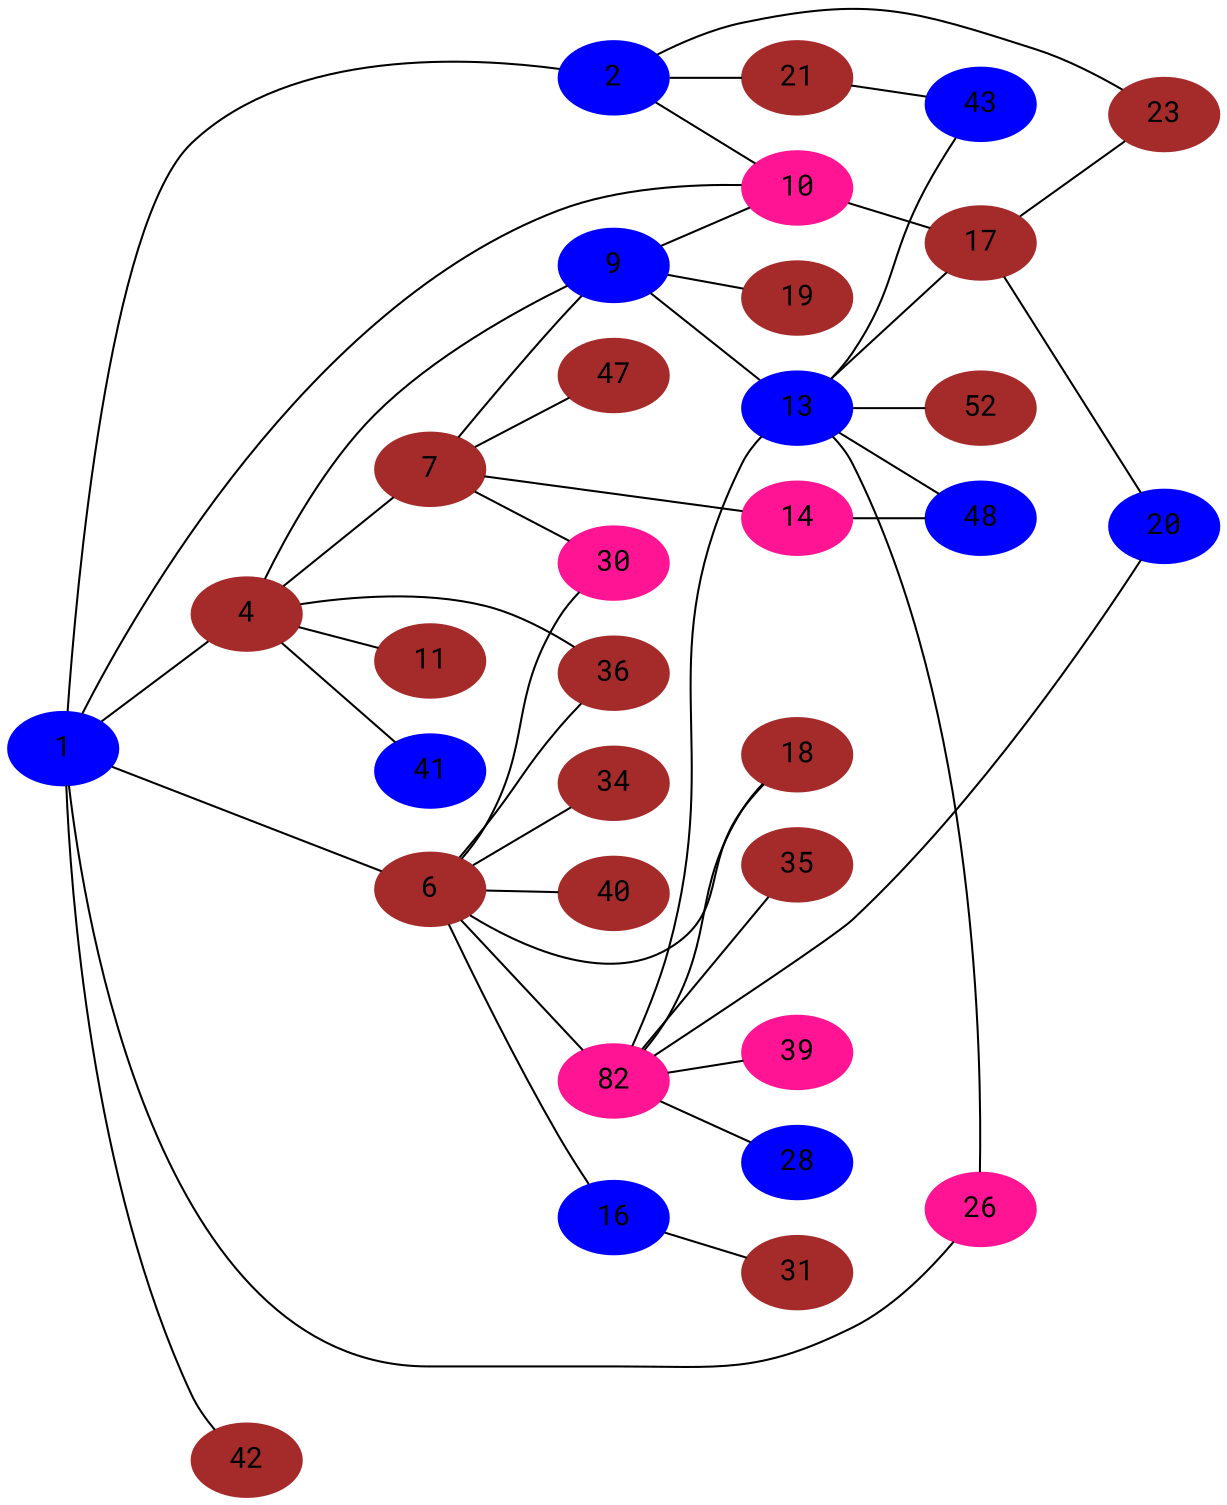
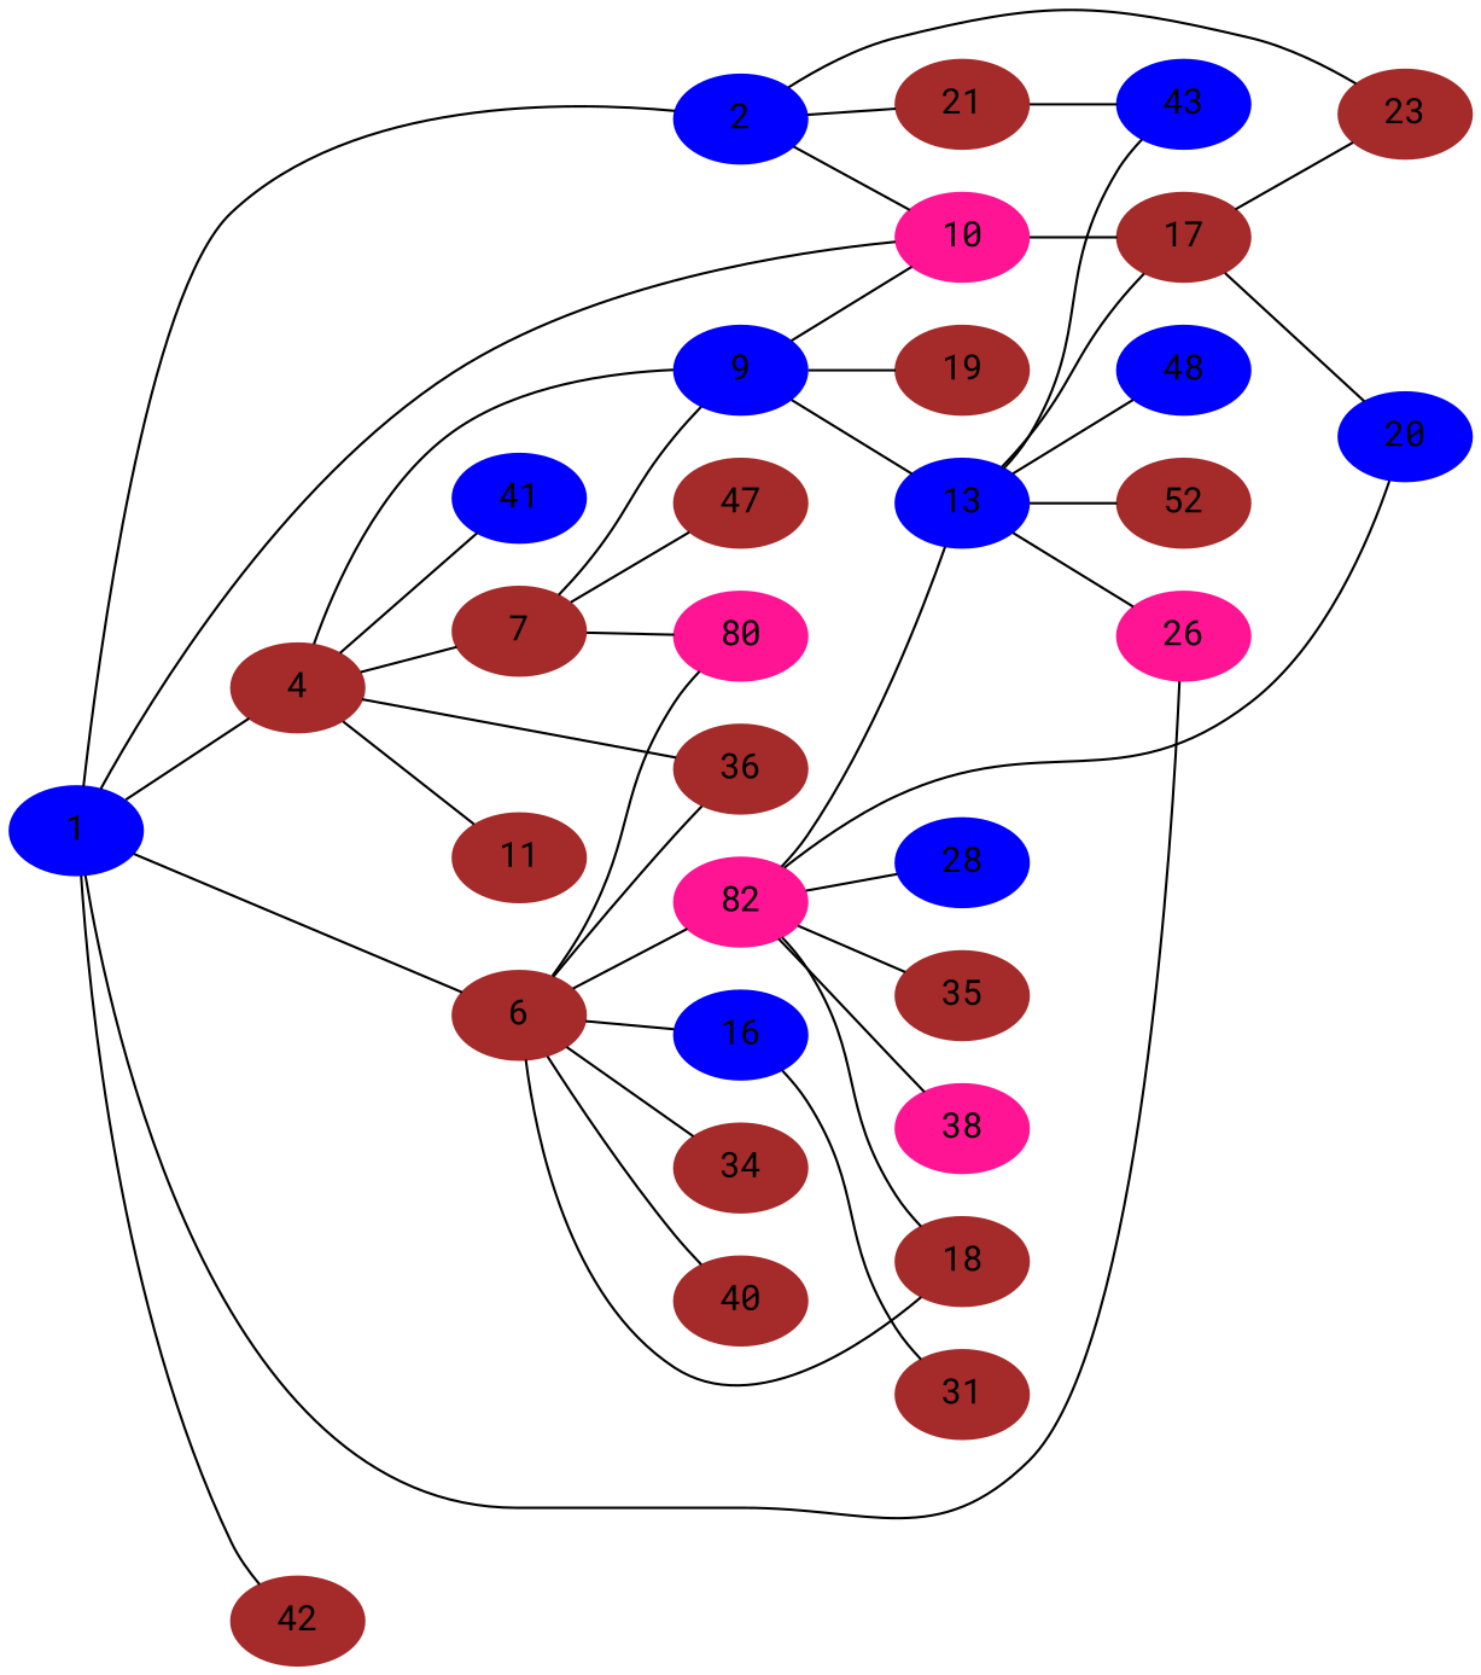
  graph {
    fontname="Roboto Mono"
    rankdir=LR
    node [color=brown fontname="Roboto Mono" style=filled]
    edge [fontname="Roboto Mono"]
    1 [color=blue super="+3"]
    2 [color=blue super="+5"]
    4 [super="+51"]
    6 [super="+8"]
    10 [color=deeppink super="+15"]
    26 [color=deeppink super="+29"]
    42
    21 [super="+49"]
    23
    7 [super="+46"]
    9 [color=blue]
    11 [super="+32"]
    36
    41 [color=blue]
    n15 [color=deeppink label=82 super="+24"]
    16 [color=blue super="+25"]
    18
-   30 [color=deeppink]
+   30 [color=deeppink label=80]
    34
    40
    17 [super="+37"]
    43 [color=blue super="+44"]
-   14 [color=deeppink super="+39"]
    47
    13 [color=blue super="+22"]
    19
    20 [color=blue super="+45"]
    28 [color=blue]
    35 [super="+50"]
-   38 [color=deeppink label=39]
+   38 [color=deeppink]
    31
    48 [color=blue]
    52
    1 -- 2
    1 -- 4
    1 -- 6
    1 -- 10
    1 -- 26
    1 -- 42
    2 -- 10
    2 -- 21
    2 -- 23
    4 -- 7
    4 -- 9
    4 -- 11
    4 -- 36
    4 -- 41
    6 -- 36
    6 -- n15
    6 -- 16
    6 -- 18
    6 -- 30
    6 -- 34
    6 -- 40
    10 -- 17
    21 -- 43
    7 -- 9
    7 -- 30
-   7 -- 14
    7 -- 47
    9 -- 10
    9 -- 13
    9 -- 19
    n15 -- 18
    n15 -- 13
    n15 -- 20
    n15 -- 28
    n15 -- 35 [weight=2]
    n15 -- 38
    16 -- 31
    17 -- 23
    17 -- 20
-   14 -- 48
    13 -- 26
    13 -- 17
    13 -- 43
    13 -- 48
    13 -- 52
  }
